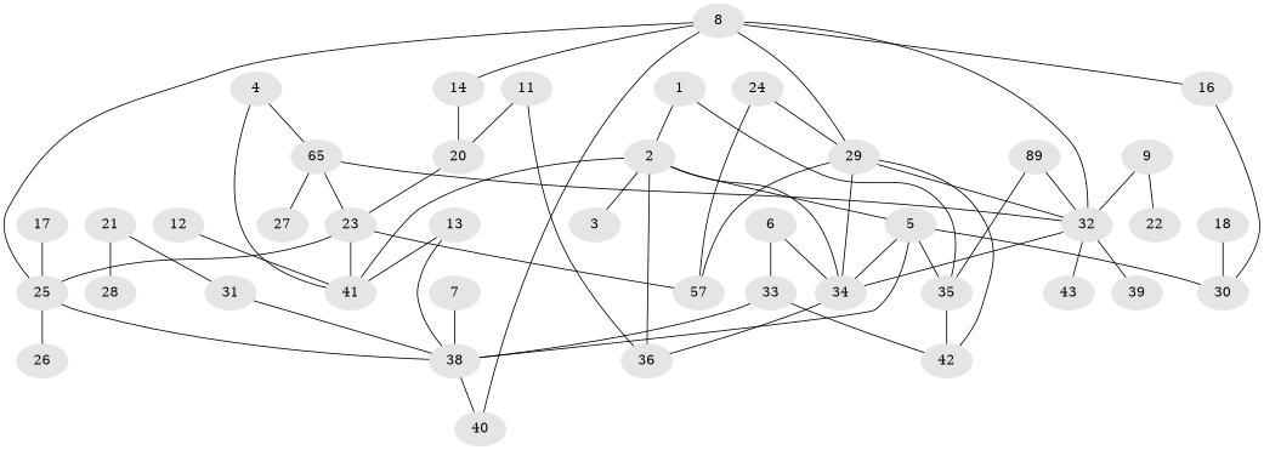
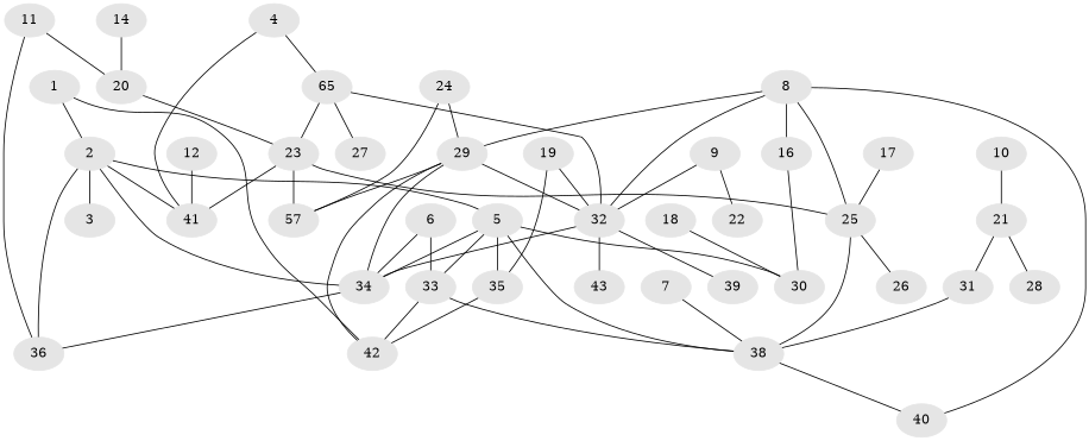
  graph {
    node [color=gray90 style=filled]
    edge [weight=1.0]
    1
    2
    42
    3
    5
    34
    36
    41
    30
    33
    35
    38
    4
    n14 [label=65]
    32
    23
    27
    40
    6
    7
    8
    14
    16
    25
    29
    20
    26
    n28 [label=57]
    39
    43
    9
    22
+   10
    21
    28
    31
    11
    12
-   13
    17
    18
-   19 [label=89]
+   19
    24
    1 -- 2
-   1 -- 35
+   1 -- 42
    2 -- 3
    2 -- 5
    2 -- 34
    2 -- 36
    2 -- 41
    5 -- 34
    5 -- 30
+   5 -- 33
    5 -- 35
    5 -- 38
    34 -- 36
    33 -- 42
    33 -- 38
    35 -- 42
    38 -- 40
    4 -- 41
    4 -- n14
    n14 -- 32
    n14 -- 23
    n14 -- 27
    32 -- 34
    32 -- 39
    32 -- 43
    23 -- 41
    23 -- 25
    23 -- n28
    6 -- 34
    6 -- 33
    7 -- 38
    8 -- 32
    8 -- 40
-   8 -- 14
    8 -- 16
    8 -- 25
    8 -- 29
    14 -- 20
    16 -- 30
    25 -- 38
    25 -- 26
    29 -- 42
    29 -- 34
    29 -- 32
    29 -- n28
    20 -- 23
    9 -- 32
    9 -- 22
+   10 -- 21
    21 -- 28
    21 -- 31
    31 -- 38
    11 -- 36
    11 -- 20
    12 -- 41
-   13 -- 41
-   13 -- 38
    17 -- 25
    18 -- 30
    19 -- 35
    19 -- 32
    24 -- 29
    24 -- n28
  }
